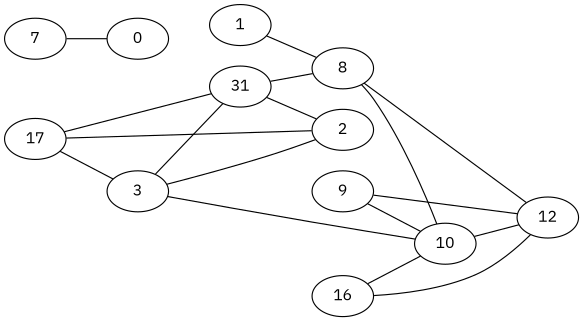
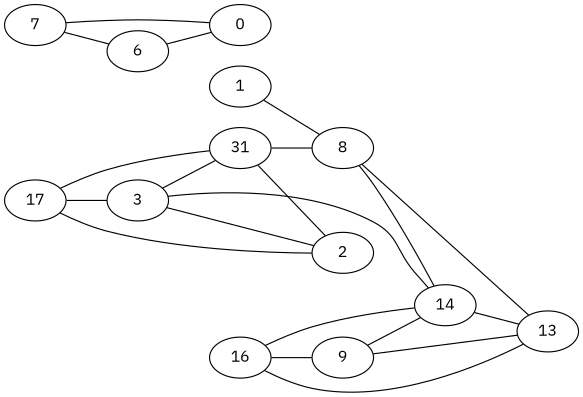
  graph {
    fontname="IBM Plex Sans"
    rankdir=LR
    node [aaLength=4 fontname="IBM Plex Sans" sequence=vanDerWaals type=1]
    edge [distance0=19.0 fontname="IBM Plex Sans" frequency=1 type0=1]
    1 [sequence=SRDR type=0]
    8 [sequence=FKFM]
-   13 [aaLength=3 sequence=TGM label=12]
-   14 [sequence=KFDS label=10]
+   13 [aaLength=3 sequence=TGM]
+   14 [sequence=KFDS]
    2 [aaLength=9 sequence=RGWEEGVAQ type=0]
    3 [aaLength=3 sequence=PDY type=0]
    n7 [aaLength=6 label=31 sequence=RAKLTI]
    n8 [aaLength=17 label=0 type=0]
+   6 [aaLength=27 type=0]
    7 [aaLength=16 type=0]
    9 [aaLength=10 sequence=TCVVHYTGML]
    n12 [aaLength=11 label=17 sequence=LVFDVELLKLE]
    n13 [aaLength=7 label=16 sequence=VQVETIS]
    1 -- 8 [distance0=24.6636 type0=2]
    8 -- 13 [type0=2]
    8 -- 14 [distance0=11.0]
    14 -- 13 [distance0=8.0]
    3 -- 14 [distance0=23.98527]
    3 -- 2 [distance0=24.30303]
    3 -- n7 [distance0=33.54391 type0=2]
    n7 -- 8 [distance0=25.0]
    n7 -- 2 [distance0=25.17259 type0=2]
+   6 -- n8 [distance0=23.70432]
    7 -- n8 [distance0=52.43607 type0=2]
+   7 -- 6 [distance0=30.42675]
    9 -- 13 [distance0=6.0 distance1=0.0 frequency=2 type1=5]
    9 -- 14 [distance0=14.0 type0=2]
    n12 -- 2 [distance0=45.14044 type0=3]
    n12 -- 3 [distance0=37.91034 type0=2]
    n12 -- n7 [distance0=26.0]
    n13 -- 13 [distance0=25.0 type0=2]
    n13 -- 14 [distance0=33.0 type0=3]
+   n13 -- 9 [distance1=12.0 frequency=2 type1=4]
  }
